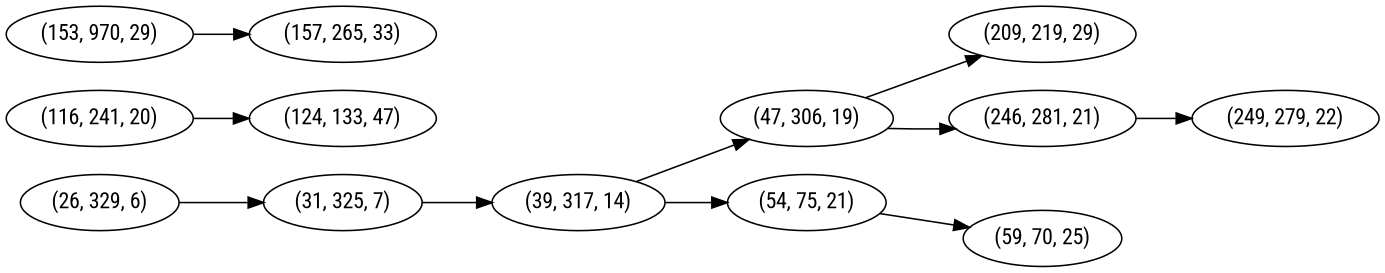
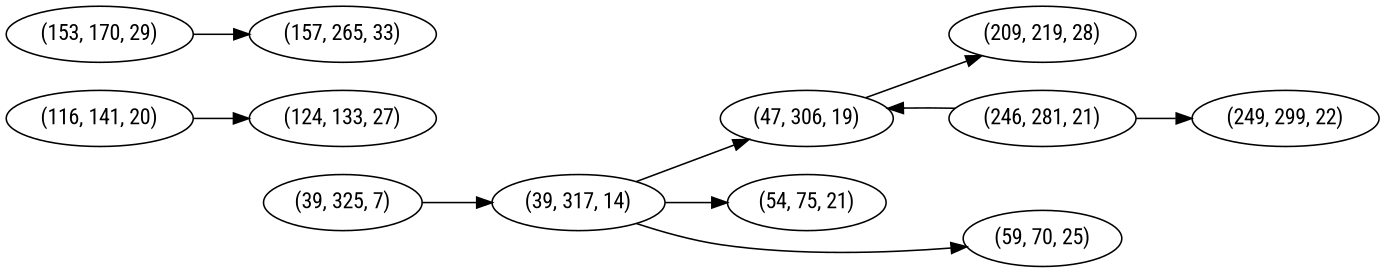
  digraph {
    fontname="Roboto Condensed"
    rankdir=LR
    node [fontname="Roboto Condensed"]
    edge [fontname="Roboto Condensed"]
-   "(26, 329, 6)"
-   "(31, 325, 7)"
+   "(31, 325, 7)" [label="(39, 325, 7)"]
    "(39, 317, 14)"
    "(47, 306, 19)"
    "(54, 75, 21)"
-   "(209, 219, 28)" [label="(209, 219, 29)"]
+   "(209, 219, 28)"
    "(246, 281, 21)"
    "(59, 70, 25)"
-   "(116, 141, 20)" [label="(116, 241, 20)"]
-   "(124, 133, 27)" [label="(124, 133, 47)"]
-   "(249, 279, 22)"
+   "(116, 141, 20)"
+   "(124, 133, 27)"
+   "(249, 279, 22)" [label="(249, 299, 22)"]
    n12 [label="(157, 265, 33)"]
-   "(153, 170, 29)" [label="(153, 970, 29)"]
-   "(26, 329, 6)" -> "(31, 325, 7)"
+   "(153, 170, 29)"
    "(31, 325, 7)" -> "(39, 317, 14)"
    "(39, 317, 14)" -> "(47, 306, 19)"
    "(39, 317, 14)" -> "(54, 75, 21)"
    "(47, 306, 19)" -> "(209, 219, 28)"
-   "(47, 306, 19)" -> "(246, 281, 21)"
-   "(54, 75, 21)" -> "(59, 70, 25)"
+   "(246, 281, 21)" -> "(47, 306, 19)"
+   "(39, 317, 14)" -> "(59, 70, 25)"
    "(246, 281, 21)" -> "(249, 279, 22)"
    "(116, 141, 20)" -> "(124, 133, 27)"
    "(153, 170, 29)" -> n12
  }
